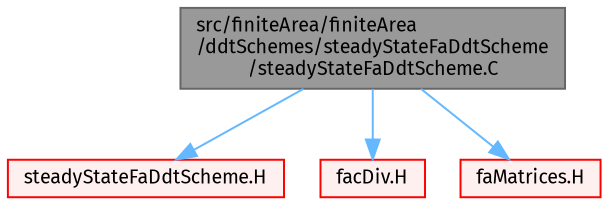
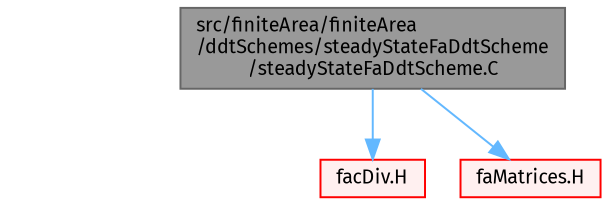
  digraph {
    fontname="Fira Sans"
    node [color=red fillcolor="#FFF0F0" fontname="Fira Sans" fontsize=10 shape=box style=filled]
    edge [color=steelblue1 fontname="Fira Sans" fontsize=10 labelfontname=Helvetica labelfontsize=10 style=solid]
    n1 [color=gray40 fillcolor=grey60 fontcolor=black height=0.2 label="src/finiteArea/finiteArea\l/ddtSchemes/steadyStateFaDdtScheme\l/steadyStateFaDdtScheme.C" width=0.4]
-   n2 [height=0.2 label="steadyStateFaDdtScheme.H" width=0.4]
    n3 [height=0.2 label="facDiv.H" width=0.4]
    n4 [height=0.2 label="faMatrices.H" width=0.4]
-   n1 -> n2
    n1 -> n3
    n1 -> n4
  }
